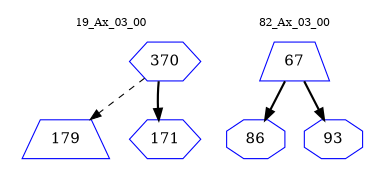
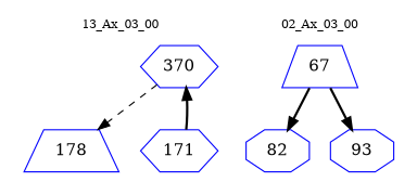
  digraph {
    node [color=blue shape=hexagon]
    edge [color=black style=bold]
    n1 [label=370]
-   n2 [label=179 shape=trapezium]
+   n2 [label=178 shape=trapezium]
    n3 [label=171]
    n4 [label=67 shape=trapezium]
-   n5 [label=86 shape=octagon]
+   n5 [label=82 shape=octagon]
    n6 [label=93 shape=octagon]
    subgraph cluster_1 {
      color=white
      fontsize=10
-     label="19_Ax_03_00"
+     label="13_Ax_03_00"
      n1
      n2
      n3
    }
    subgraph cluster_2 {
      color=white
      fontsize=10
-     label="82_Ax_03_00"
+     label="02_Ax_03_00"
      n4
      n5
      n6
    }
    n1 -> n2 [style=dashed]
-   n1 -> n3
+   n3 -> n1
    n4 -> n5
    n4 -> n6
  }
